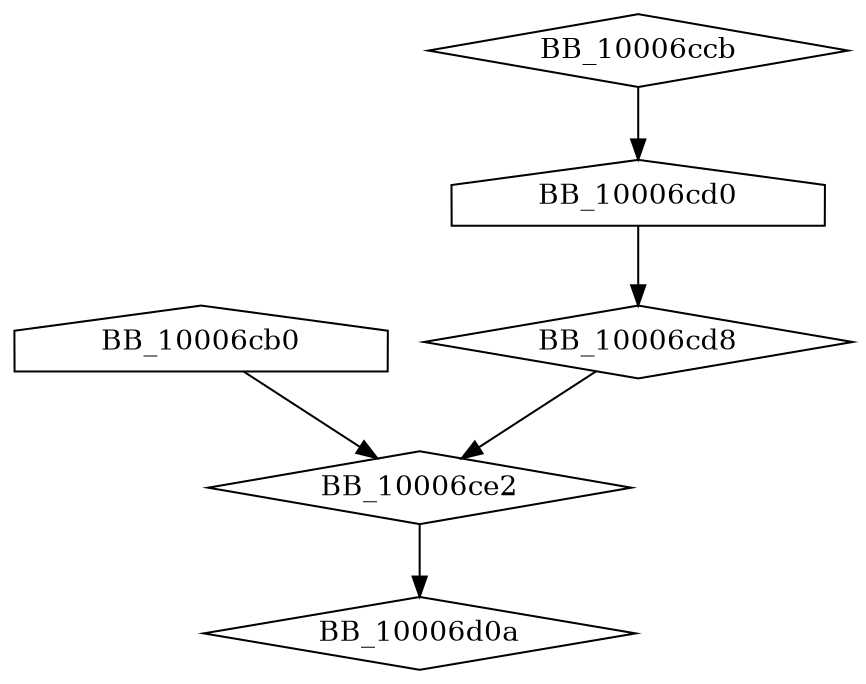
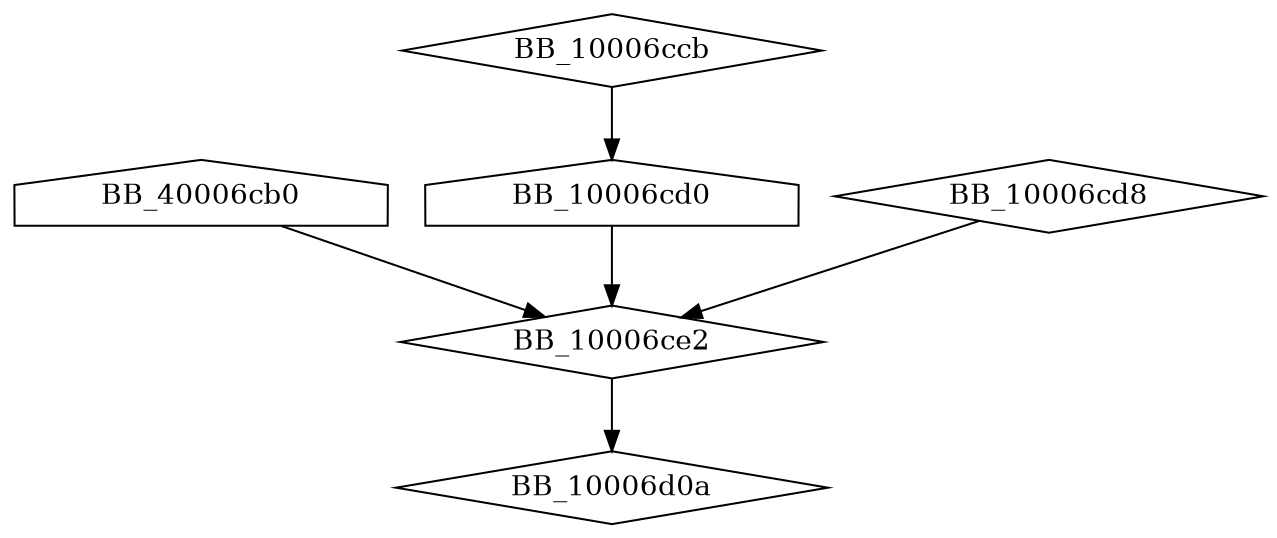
  digraph {
    node [shape=diamond]
    BB_10006ce2
-   BB_10006cb0 [shape=house]
+   BB_10006cb0 [shape=house label=BB_40006cb0]
    BB_10006ccb
    BB_10006cd0 [shape=house]
    BB_10006d0a
    BB_10006cd8
    BB_10006ce2 -> BB_10006d0a
    BB_10006cb0 -> BB_10006ce2
    BB_10006ccb -> BB_10006cd0
-   BB_10006cd0 -> BB_10006cd8
+   BB_10006cd0 -> BB_10006ce2
    BB_10006cd8 -> BB_10006ce2
  }
